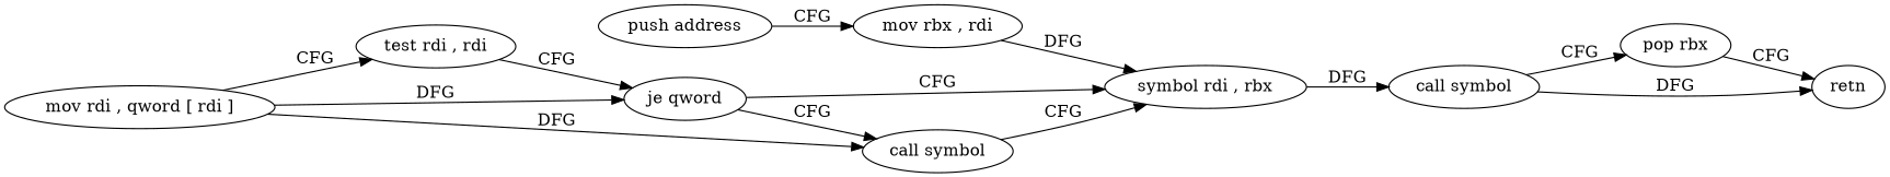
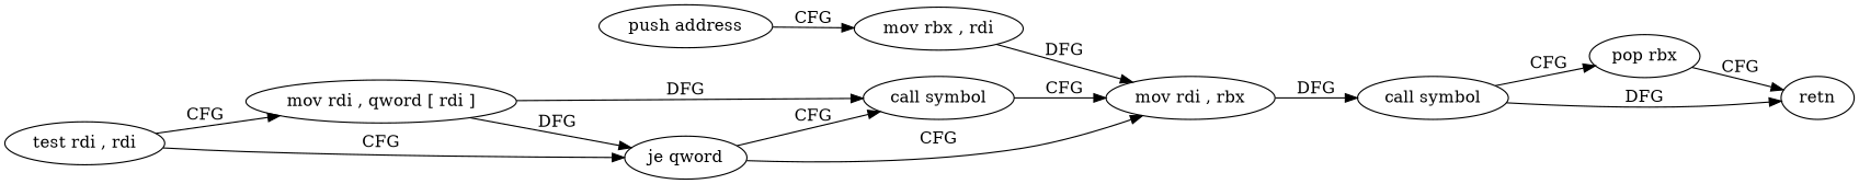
  digraph {
    rankdir=LR
    n1 [label="push address"]
    n2 [label="mov rbx , rdi"]
-   n3 [label="symbol rdi , rbx"]
+   n3 [label="mov rdi , rbx"]
    n4 [label="mov rdi , qword [ rdi ]"]
    n5 [label="test rdi , rdi"]
    n6 [label="je qword"]
    n7 [label="call symbol"]
    n8 [label="call symbol"]
    n9 [label="pop rbx"]
    n10 [label=retn]
    n1 -> n2 [label=CFG]
    n2 -> n3 [label=DFG]
    n3 -> n8 [label=DFG]
-   n4 -> n5 [label=CFG]
+   n5 -> n4 [label=CFG]
    n4 -> n6 [label=DFG]
    n4 -> n7 [label=DFG]
    n5 -> n6 [label=CFG]
    n6 -> n3 [label=CFG]
    n6 -> n7 [label=CFG]
    n7 -> n3 [label=CFG]
    n8 -> n9 [label=CFG]
    n8 -> n10 [label=DFG]
    n9 -> n10 [label=CFG]
  }
